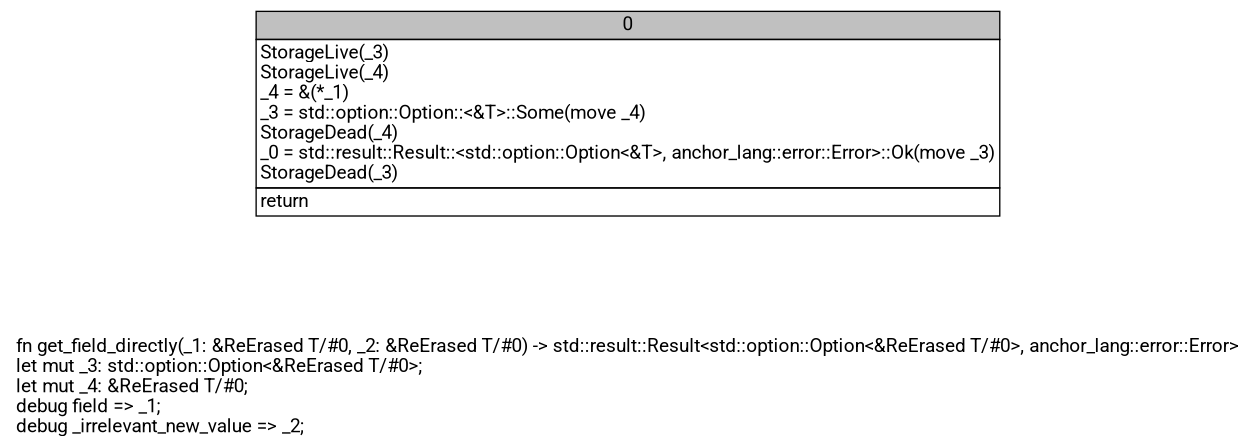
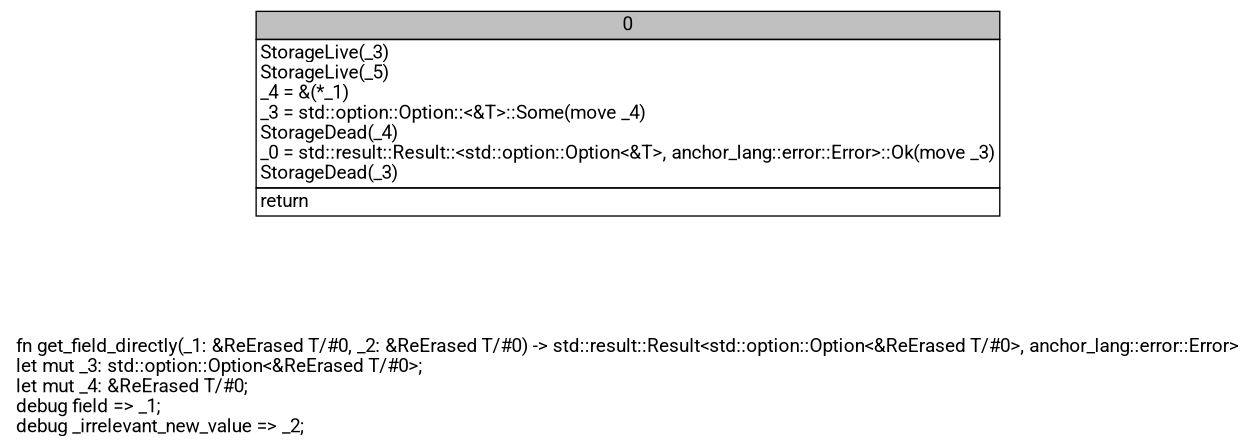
  digraph {
    fontname=Roboto
    label=<fn get_field_directly(_1: &amp;ReErased T/#0, _2: &amp;ReErased T/#0) -&gt; std::result::Result&lt;std::option::Option&lt;&amp;ReErased T/#0&gt;, anchor_lang::error::Error&gt;<br align="left"/>let mut _3: std::option::Option&lt;&amp;ReErased T/#0&gt;;<br align="left"/>let mut _4: &amp;ReErased T/#0;<br align="left"/>debug field =&gt; _1;<br align="left"/>debug _irrelevant_new_value =&gt; _2;<br align="left"/>>
-   n1 [fontname=Roboto label=<<table border="0" cellborder="1" cellspacing="0"><tr><td bgcolor="gray" align="center" colspan="1">0</td></tr><tr><td align="left" balign="left">StorageLive(_3)<br/>StorageLive(_4)<br/>_4 = &amp;(*_1)<br/>_3 = std::option::Option::&lt;&amp;T&gt;::Some(move _4)<br/>StorageDead(_4)<br/>_0 = std::result::Result::&lt;std::option::Option&lt;&amp;T&gt;, anchor_lang::error::Error&gt;::Ok(move _3)<br/>StorageDead(_3)<br/></td></tr><tr><td align="left">return</td></tr></table>> shape=none]
+   n1 [fontname=Roboto label=<<table border="0" cellborder="1" cellspacing="0"><tr><td bgcolor="gray" align="center" colspan="1">0</td></tr><tr><td align="left" balign="left">StorageLive(_3)<br/>StorageLive(_5)<br/>_4 = &amp;(*_1)<br/>_3 = std::option::Option::&lt;&amp;T&gt;::Some(move _4)<br/>StorageDead(_4)<br/>_0 = std::result::Result::&lt;std::option::Option&lt;&amp;T&gt;, anchor_lang::error::Error&gt;::Ok(move _3)<br/>StorageDead(_3)<br/></td></tr><tr><td align="left">return</td></tr></table>> shape=none]
  }
